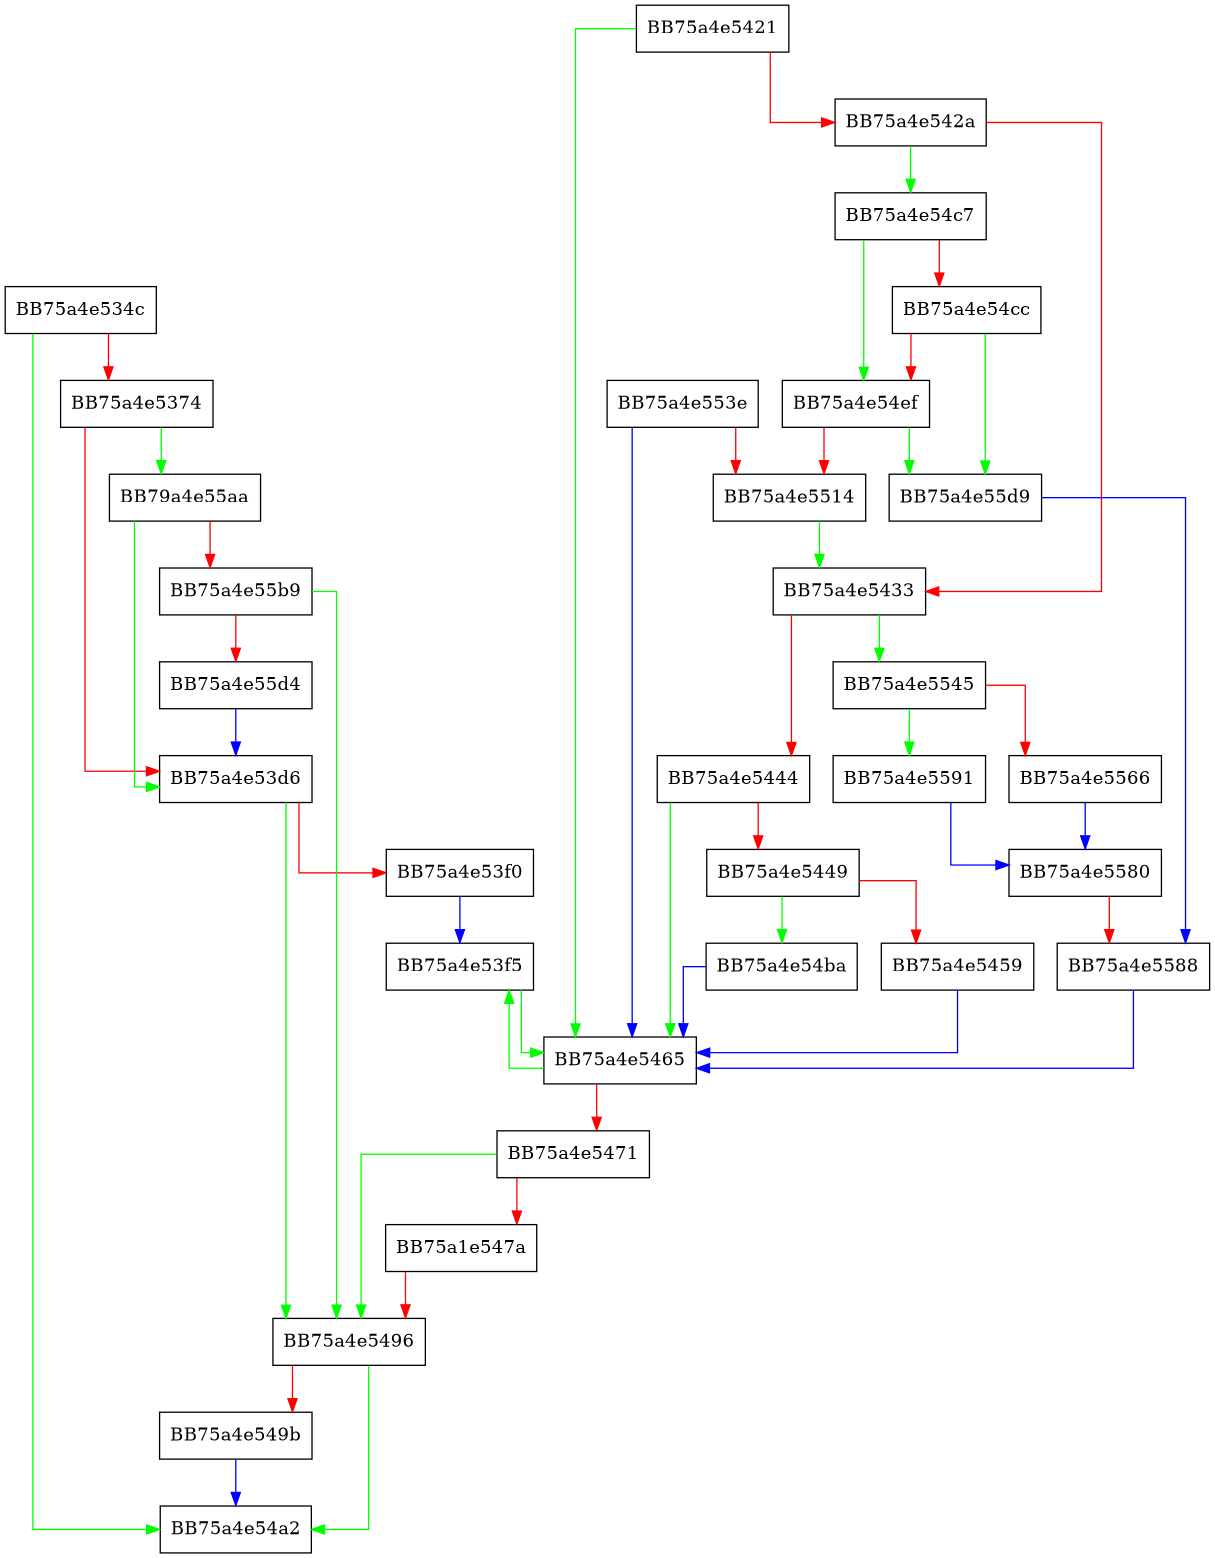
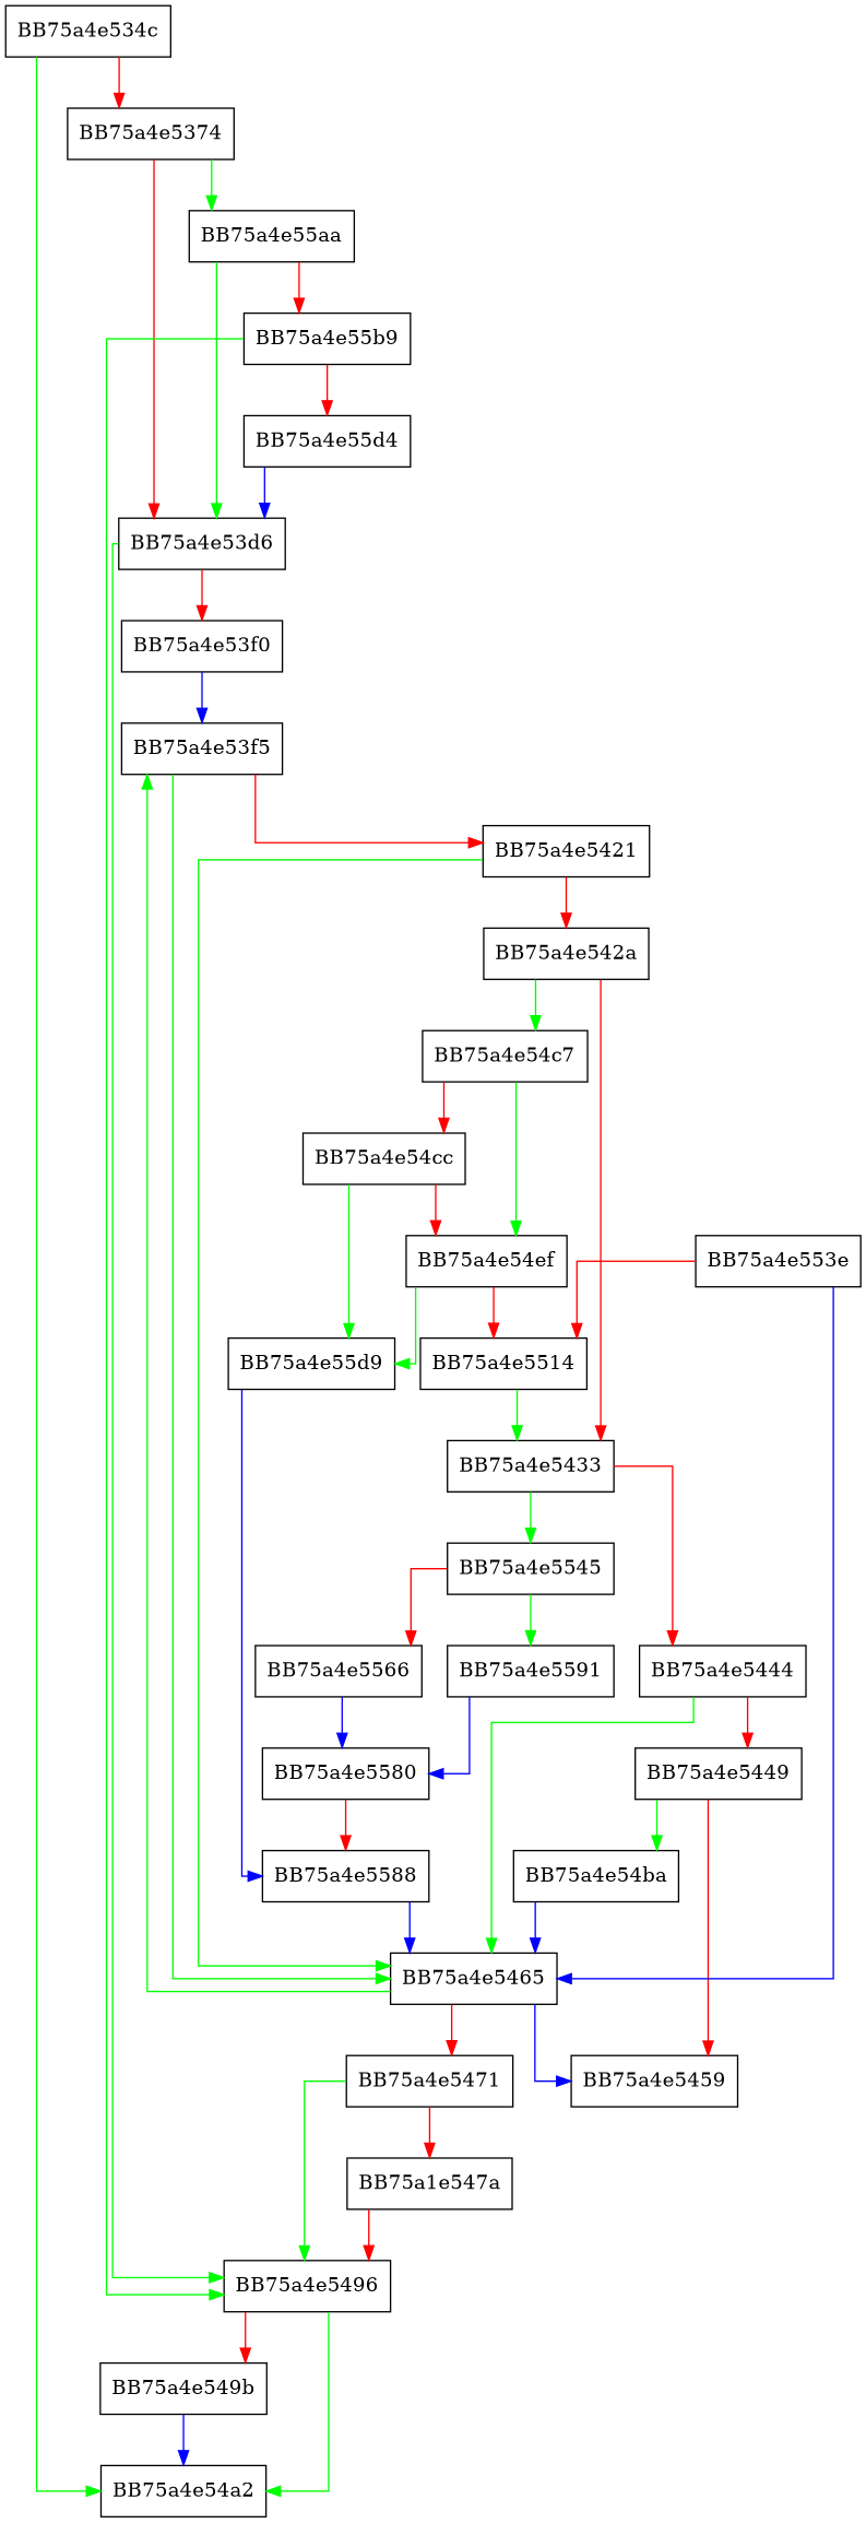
  digraph {
    splines=ortho
    node [shape=box]
    edge [color=red]
    BB75a4e534c
    BB75a4e54a2
    BB75a4e5374
-   BB75a4e55aa [label=BB79a4e55aa]
+   BB75a4e55aa
    BB75a4e53d6
    BB75a4e55b9
    BB75a4e5496
    BB75a4e53f0
    BB75a4e55d4
    BB75a4e549b
    BB75a4e53f5
    BB75a4e5465
    BB75a4e5421
    BB75a4e5471
    BB75a4e542a
    n16 [label=BB75a1e547a]
    BB75a4e54c7
    BB75a4e5433
    BB75a4e54ef
    BB75a4e54cc
    BB75a4e5545
    BB75a4e5444
    BB75a4e55d9
    BB75a4e5514
    BB75a4e5591
    BB75a4e5566
    BB75a4e5449
    BB75a4e5580
    BB75a4e54ba
    BB75a4e5459
    BB75a4e5588
    BB75a4e553e
    BB75a4e534c -> BB75a4e54a2 [color=green]
    BB75a4e534c -> BB75a4e5374
    BB75a4e5374 -> BB75a4e55aa [color=green]
    BB75a4e5374 -> BB75a4e53d6
    BB75a4e55aa -> BB75a4e53d6 [color=green]
    BB75a4e55aa -> BB75a4e55b9
    BB75a4e53d6 -> BB75a4e5496 [color=green]
    BB75a4e53d6 -> BB75a4e53f0
    BB75a4e55b9 -> BB75a4e5496 [color=green]
    BB75a4e55b9 -> BB75a4e55d4
    BB75a4e5496 -> BB75a4e54a2 [color=green]
    BB75a4e5496 -> BB75a4e549b
    BB75a4e53f0 -> BB75a4e53f5 [color=blue]
    BB75a4e55d4 -> BB75a4e53d6 [color=blue]
    BB75a4e549b -> BB75a4e54a2 [color=blue]
    BB75a4e53f5 -> BB75a4e5465 [color=green]
+   BB75a4e53f5 -> BB75a4e5421
    BB75a4e5465 -> BB75a4e53f5 [color=green]
    BB75a4e5465 -> BB75a4e5471
    BB75a4e5421 -> BB75a4e5465 [color=green]
    BB75a4e5421 -> BB75a4e542a
    BB75a4e5471 -> BB75a4e5496 [color=green]
    BB75a4e5471 -> n16
    BB75a4e542a -> BB75a4e54c7 [color=green]
    BB75a4e542a -> BB75a4e5433
    n16 -> BB75a4e5496
    BB75a4e54c7 -> BB75a4e54ef [color=green]
    BB75a4e54c7 -> BB75a4e54cc
    BB75a4e5433 -> BB75a4e5545 [color=green]
    BB75a4e5433 -> BB75a4e5444
    BB75a4e54ef -> BB75a4e55d9 [color=green]
    BB75a4e54ef -> BB75a4e5514
    BB75a4e54cc -> BB75a4e54ef
    BB75a4e54cc -> BB75a4e55d9 [color=green]
    BB75a4e5545 -> BB75a4e5591 [color=green]
    BB75a4e5545 -> BB75a4e5566
    BB75a4e5444 -> BB75a4e5465 [color=green]
    BB75a4e5444 -> BB75a4e5449
    BB75a4e55d9 -> BB75a4e5588 [color=blue]
    BB75a4e5514 -> BB75a4e5433 [color=green]
    BB75a4e5591 -> BB75a4e5580 [color=blue]
    BB75a4e5566 -> BB75a4e5580 [color=blue]
    BB75a4e5449 -> BB75a4e54ba [color=green]
    BB75a4e5449 -> BB75a4e5459
    BB75a4e5580 -> BB75a4e5588
    BB75a4e54ba -> BB75a4e5465 [color=blue]
-   BB75a4e5459 -> BB75a4e5465 [color=blue]
+   BB75a4e5465 -> BB75a4e5459 [color=blue]
    BB75a4e5588 -> BB75a4e5465 [color=blue]
    BB75a4e553e -> BB75a4e5465 [color=blue]
    BB75a4e553e -> BB75a4e5514
  }
